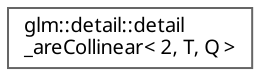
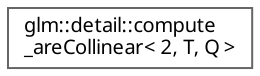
  digraph {
    rankdir=LR
    fontname="Noto Sans"
-   n1 [color=grey40 fillcolor=white fontname="Noto Sans" fontsize=10 height=0.2 label="glm::detail::detail\l_areCollinear\< 2, T, Q \>" shape=box style=filled width=0.4]
+   n1 [color=grey40 fillcolor=white fontname="Noto Sans" fontsize=10 height=0.2 label="glm::detail::compute\l_areCollinear\< 2, T, Q \>" shape=box style=filled width=0.4]
  }
